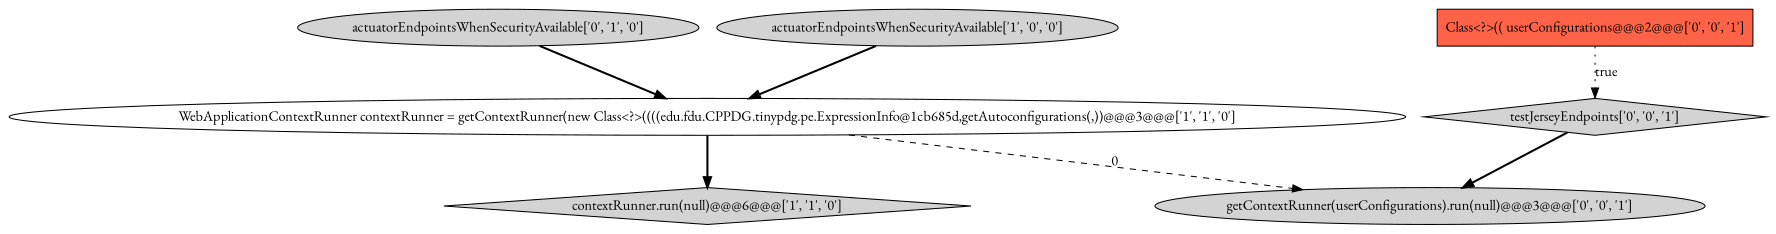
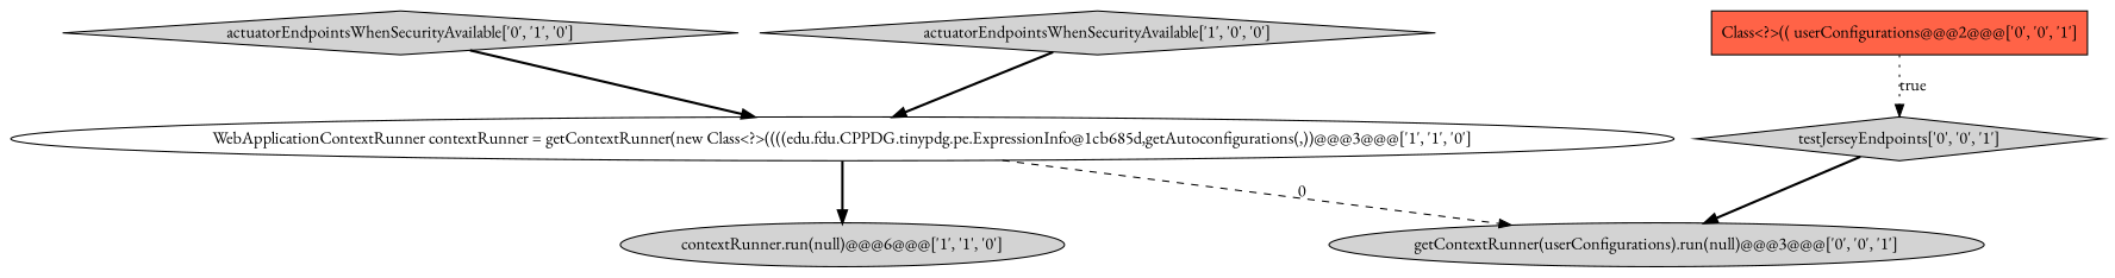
  digraph {
    fontname="EB Garamond"
    node [fillcolor=lightgray fontname="EB Garamond" shape=diamond style=filled]
    edge [fontname="EB Garamond" style=bold]
-   n1 [label="actuatorEndpointsWhenSecurityAvailable['0', '1', '0']" shape=ellipse]
+   n1 [label="actuatorEndpointsWhenSecurityAvailable['0', '1', '0']"]
    n2 [fillcolor=white label="WebApplicationContextRunner contextRunner = getContextRunner(new Class<?>((((edu.fdu.CPPDG.tinypdg.pe.ExpressionInfo@1cb685d,getAutoconfigurations(,))@@@3@@@['1', '1', '0']" shape=ellipse]
    n3 [label="getContextRunner(userConfigurations).run(null)@@@3@@@['0', '0', '1']" shape=ellipse]
-   n4 [label="contextRunner.run(null)@@@6@@@['1', '1', '0']"]
+   n4 [label="contextRunner.run(null)@@@6@@@['1', '1', '0']" shape=ellipse]
    n5 [label="testJerseyEndpoints['0', '0', '1']"]
    n6 [fillcolor=tomato label="Class<?>(( userConfigurations@@@2@@@['0', '0', '1']" shape=box]
-   n7 [label="actuatorEndpointsWhenSecurityAvailable['1', '0', '0']" shape=ellipse]
+   n7 [label="actuatorEndpointsWhenSecurityAvailable['1', '0', '0']"]
    n1 -> n2
    n2 -> n3 [label=0 style=dashed]
    n2 -> n4
    n5 -> n3
    n6 -> n5 [label=true style=dotted]
    n7 -> n2
  }
